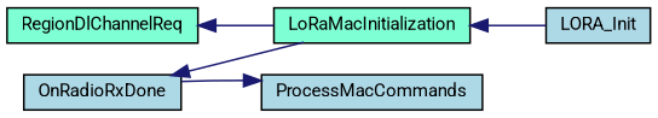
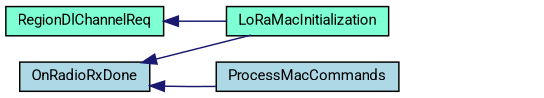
  digraph {
    fontname=Roboto
    rankdir=LR
    node [color=black fillcolor=lightblue fontname=Roboto fontsize=10 shape=record style=filled]
    edge [color=midnightblue dir=back fontname=Roboto fontsize=10 labelfontname=Helvetica labelfontsize=10 style=solid]
    n1 [fillcolor=aquamarine fontcolor=black height=0.2 label=RegionDlChannelReq width=0.4]
    n2 [fillcolor=aquamarine height=0.2 label=LoRaMacInitialization width=0.4]
    n3 [height=0.2 label=ProcessMacCommands width=0.4]
    n4 [height=0.2 label=OnRadioRxDone width=0.4]
-   n5 [height=0.2 label=LORA_Init width=0.4]
    n1 -> n2
-   n2 -> n5
-   n3 -> n4
+   n4 -> n3
    n4 -> n2
  }
